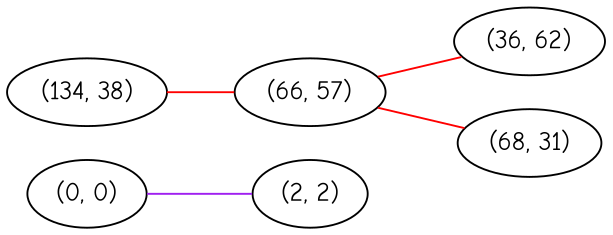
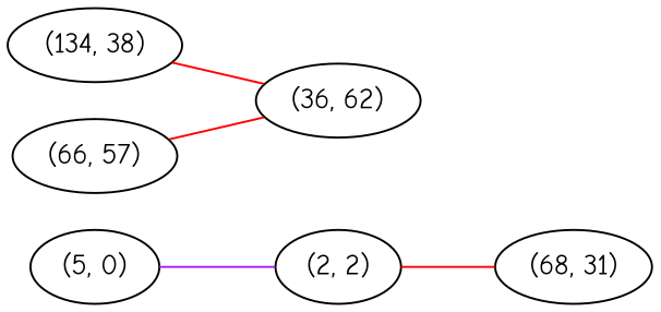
  graph {
    fontname="Comic Neue"
    rankdir=LR
    node [fontname="Comic Neue"]
    edge [color=red fontname="Comic Neue" weight=1]
-   "(0, 0)"
+   "(0, 0)" [label="(5, 0)"]
    "(2, 2)"
    "(134, 38)"
    "(66, 57)"
    "(36, 62)"
    n6 [label="(68, 31)"]
    "(0, 0)" -- "(2, 2)" [color=purple weight=4]
-   "(134, 38)" -- "(66, 57)"
+   "(134, 38)" -- "(36, 62)"
    "(66, 57)" -- "(36, 62)"
-   "(66, 57)" -- n6
+   "(2, 2)" -- n6
  }
